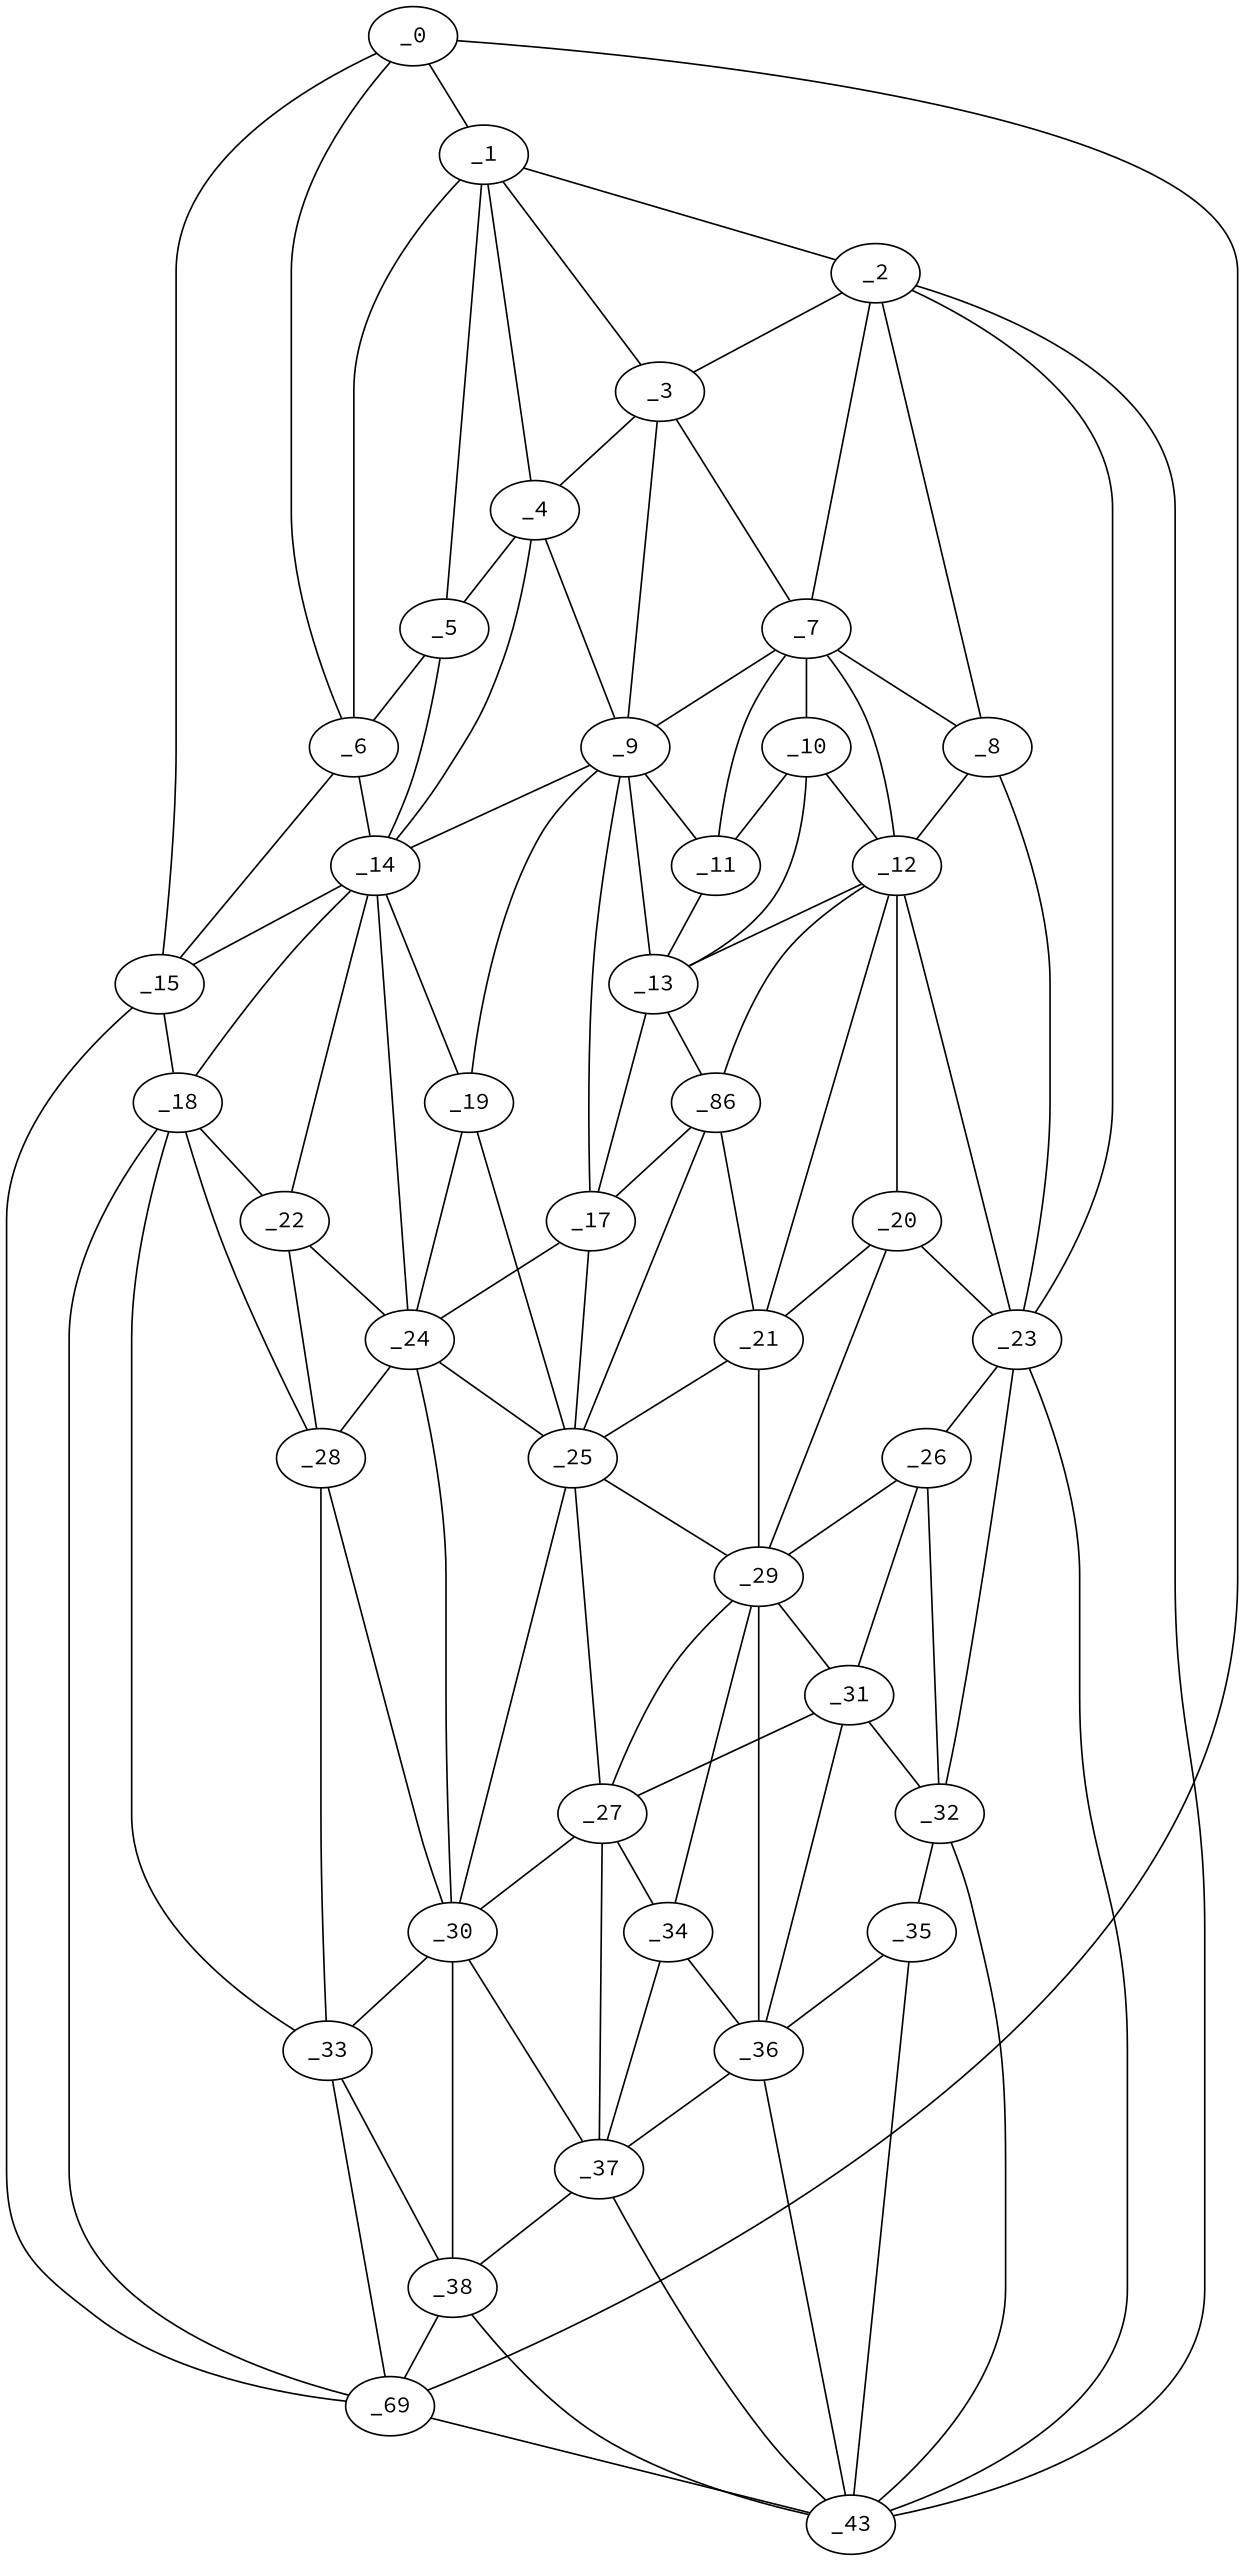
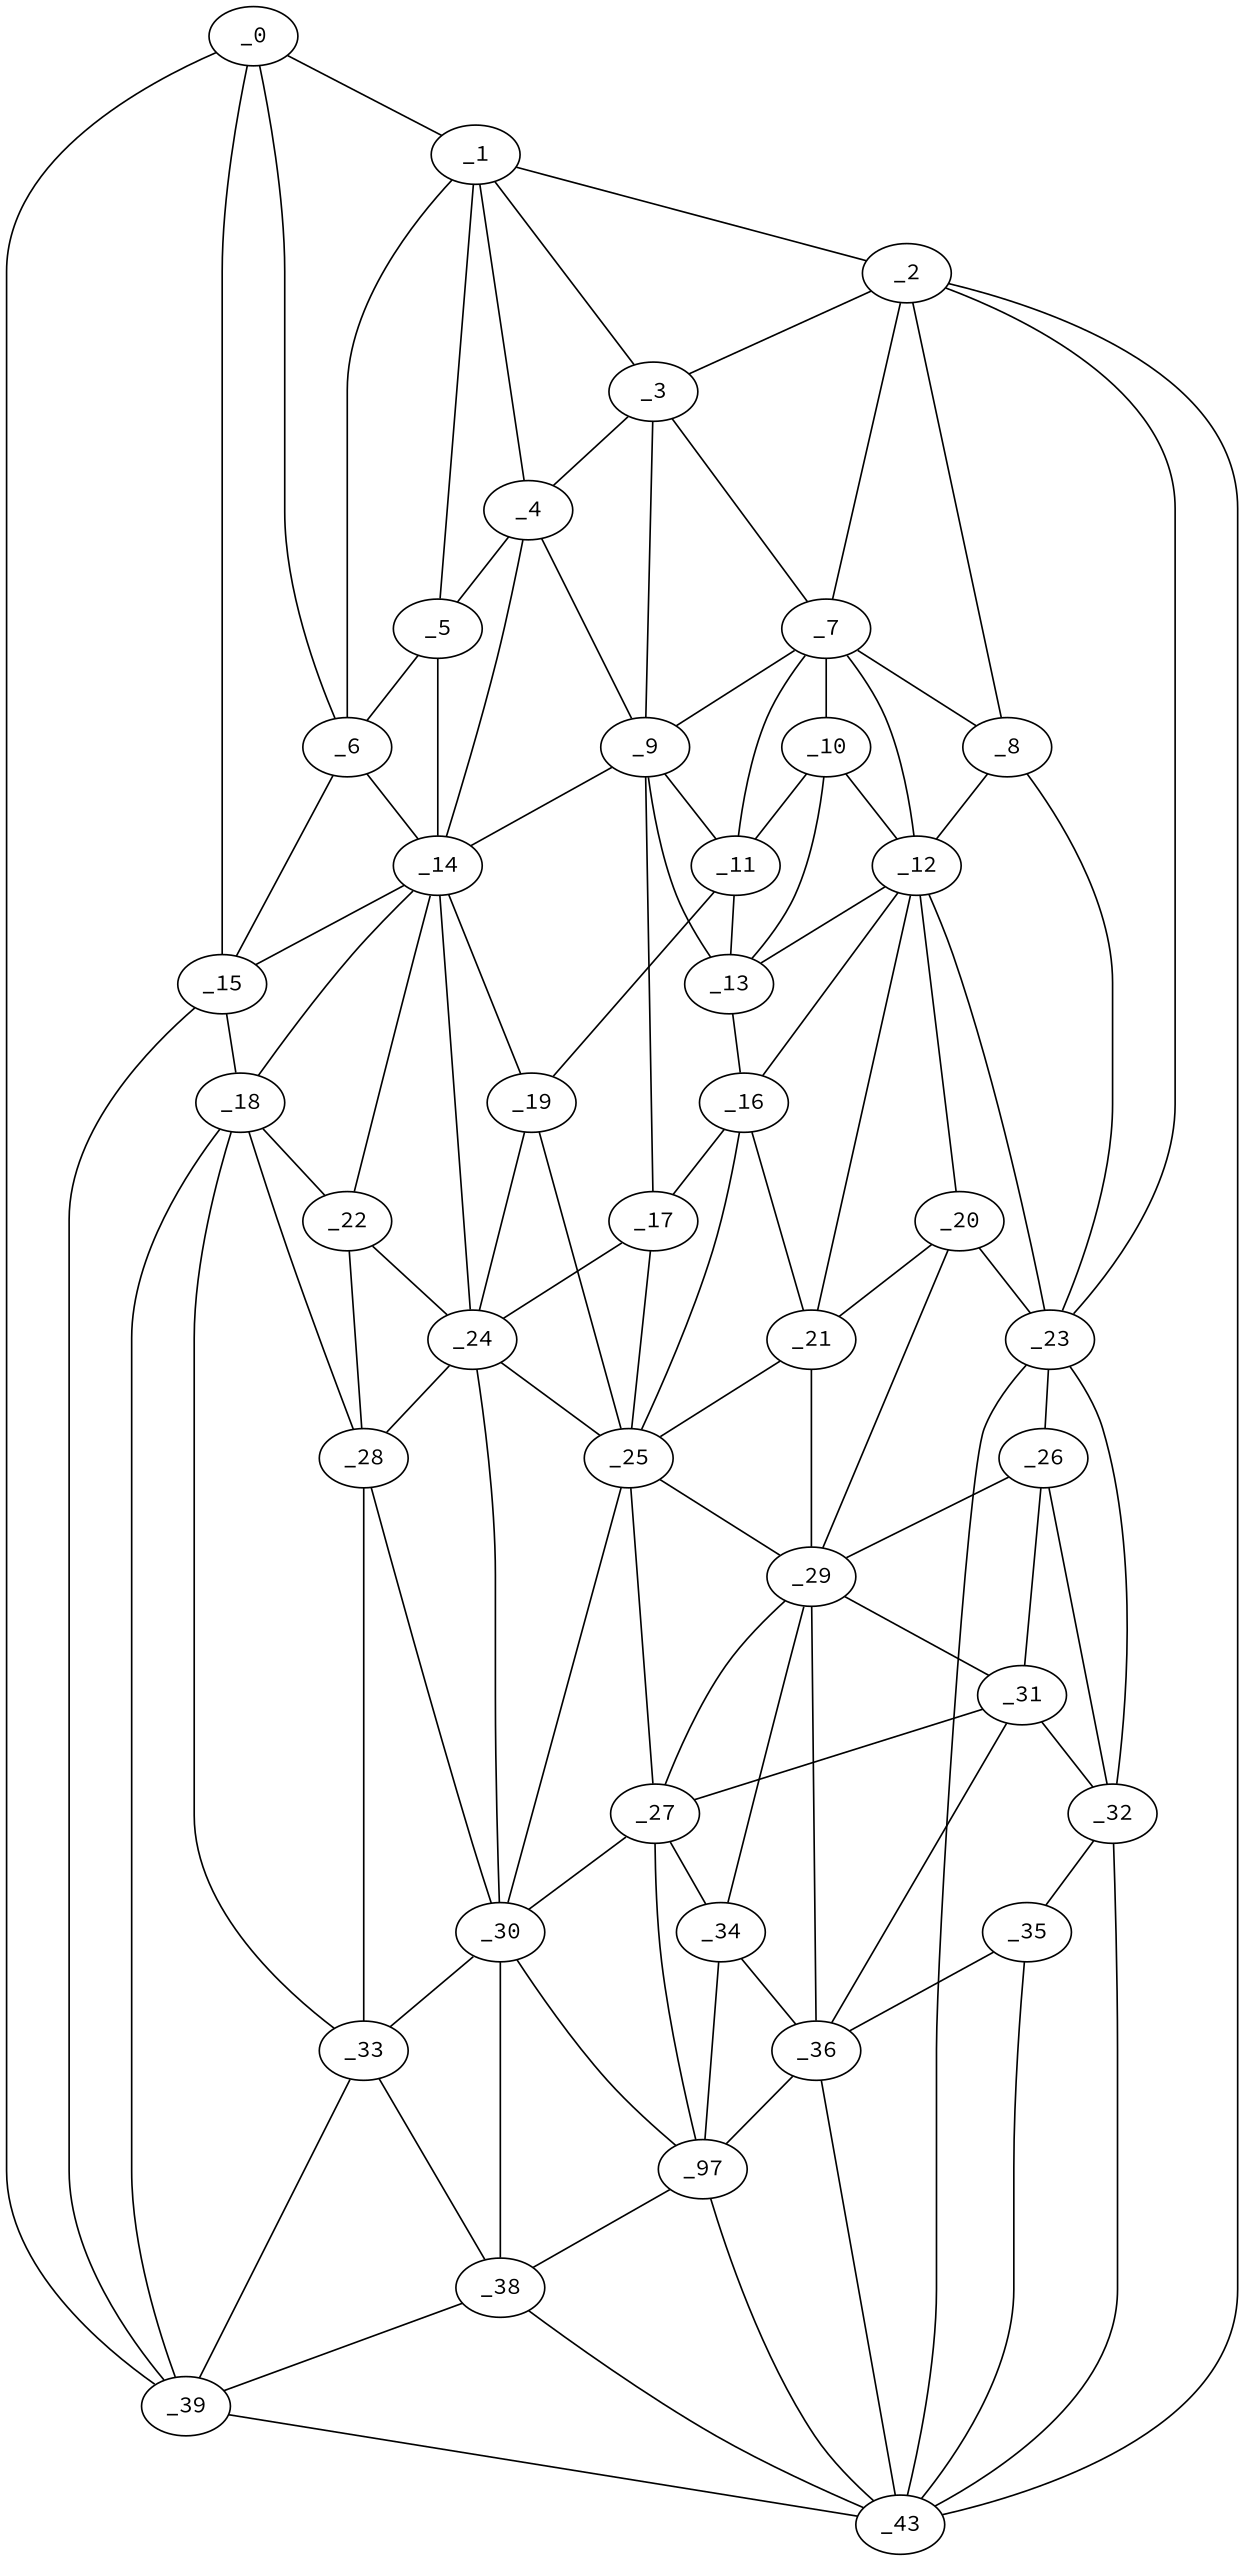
  graph {
    fontname="Source Code Pro"
    node [fontname="Source Code Pro" x=73 y=58]
    edge [fontname="Source Code Pro" valence=2]
    _0 [x=26 y=125]
    _1 [x=27 y=53]
    _6 [x=39 y=96]
    _15 [x=55 y=97]
-   _39 [x=104 y=124 label=_69]
+   _39 [x=104 y=124]
    _2 [x=33 y=3]
    _3 [x=36 y=41]
    _4 [x=36 y=48]
    _5 [x=39]
    _14 [x=55]
    _18 [x=70 y=96]
    n12 [label=_43 x=105 y=3]
    _7 [x=41 y=25]
    _8 [x=44 y=8]
    _23 [x=74 y=4]
    _9 [x=45 y=38]
    _19 [x=71 y=37]
    _22 [y=59]
    _24 [x=75 y=45]
    _28 [x=85]
    _33 [x=95 y=59]
    _10 [x=47 y=24]
    _11 [x=47 y=28]
    _12 [x=48 y=13]
    _26 [x=85 y=5]
    _32 [x=94 y=4]
    _13 [x=52 y=26]
    _17 [x=66 y=31]
-   _16 [x=65 y=26 label=_86]
+   _16 [x=65 y=26]
    _20 [y=9]
    _21 [y=16]
    _29 [x=86 y=19]
    _31 [x=93 y=12]
    _35 [x=98 y=10]
    _25 [x=79 y=30]
    _30 [x=89 y=46]
    _27 [x=85 y=29]
    _34 [x=96 y=26]
    _36 [x=100 y=21]
    _38 [x=103 y=54]
-   _37 [x=101 y=35]
+   _37 [x=101 y=35 label=_97]
    _0 -- _1 [valence=1]
    _0 -- _6 [valence=1]
    _0 -- _15
    _0 -- _39 [valence=1]
    _1 -- _6
    _1 -- _2 [valence=1]
    _1 -- _3
    _1 -- _4 [valence=1]
    _1 -- _5
    _6 -- _15
    _6 -- _14 [valence=1]
    _15 -- _39 [valence=1]
    _15 -- _18
    _39 -- n12 [valence=1]
    _2 -- _3 [valence=1]
    _2 -- n12 [valence=1]
    _2 -- _7
    _2 -- _8 [valence=1]
    _2 -- _23
    _3 -- _4
    _3 -- _7
    _3 -- _9
    _4 -- _5
    _4 -- _14
    _4 -- _9
    _5 -- _6 [valence=1]
    _5 -- _14 [valence=1]
    _14 -- _15
    _14 -- _18 [valence=1]
    _14 -- _19
    _14 -- _22 [valence=1]
    _14 -- _24 [valence=1]
    _18 -- _39
    _18 -- _22
    _18 -- _28 [valence=1]
    _18 -- _33
    _7 -- _8
    _7 -- _9 [valence=1]
    _7 -- _10
    _7 -- _11
    _7 -- _12
    _8 -- _23
    _8 -- _12 [valence=1]
    _23 -- n12 [valence=1]
    _23 -- _26
    _23 -- _32 [valence=1]
    _9 -- _14
-   _9 -- _19 [valence=1]
+   _11 -- _19 [valence=1]
    _9 -- _11
    _9 -- _13
    _9 -- _17
    _19 -- _24
    _19 -- _25 [valence=1]
    _22 -- _24
    _22 -- _28 [valence=1]
    _24 -- _28
    _24 -- _25
    _24 -- _30 [valence=1]
    _28 -- _33 [valence=1]
    _28 -- _30
    _33 -- _39
    _33 -- _38
    _10 -- _11
    _10 -- _12
    _10 -- _13
    _11 -- _13
    _12 -- _23
    _12 -- _13 [valence=1]
    _12 -- _16
    _12 -- _20
    _12 -- _21
    _26 -- _32
    _26 -- _29
    _26 -- _31
    _32 -- n12 [valence=1]
    _32 -- _35 [valence=1]
-   _13 -- _17 [valence=1]
    _13 -- _16
    _17 -- _24 [valence=1]
    _17 -- _25 [valence=1]
    _16 -- _17
    _16 -- _21 [valence=1]
    _16 -- _25
    _20 -- _23 [valence=1]
    _20 -- _21 [valence=1]
    _20 -- _29
    _21 -- _29
    _21 -- _25 [valence=1]
    _29 -- _31
    _29 -- _34
    _29 -- _36
    _31 -- _32
    _31 -- _27
    _31 -- _36 [valence=1]
    _35 -- n12
    _35 -- _36 [valence=1]
    _25 -- _29
    _25 -- _30 [valence=1]
    _25 -- _27
    _30 -- _33
    _30 -- _38 [valence=1]
    _30 -- _37
    _27 -- _29
    _27 -- _30
    _27 -- _34
    _27 -- _37 [valence=1]
    _34 -- _36
    _34 -- _37
    _36 -- n12
    _36 -- _37
    _38 -- _39
    _38 -- n12 [valence=1]
    _37 -- n12
    _37 -- _38 [valence=1]
  }
